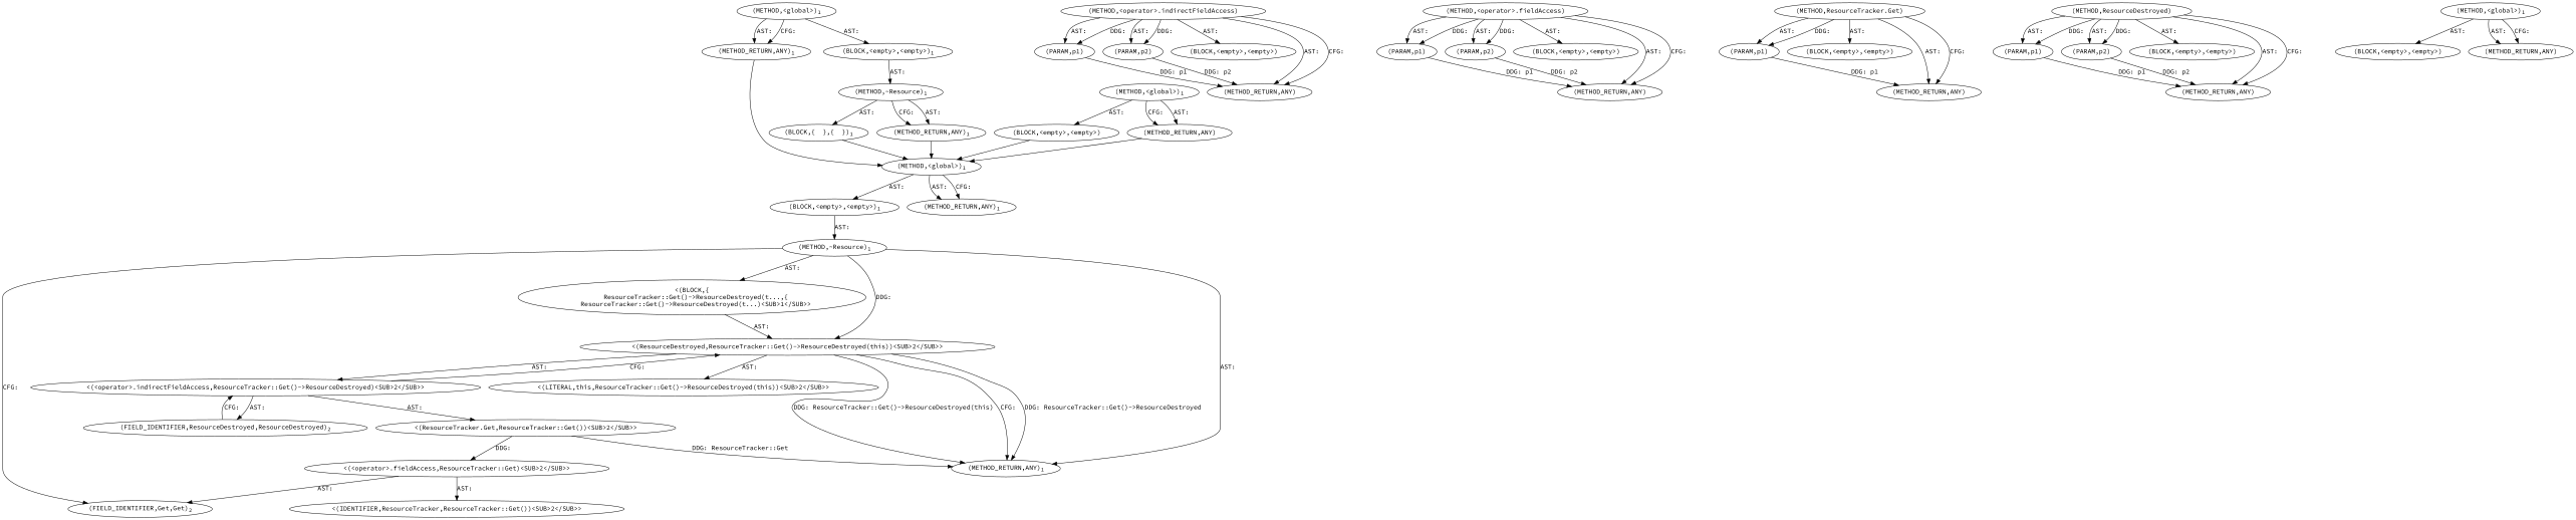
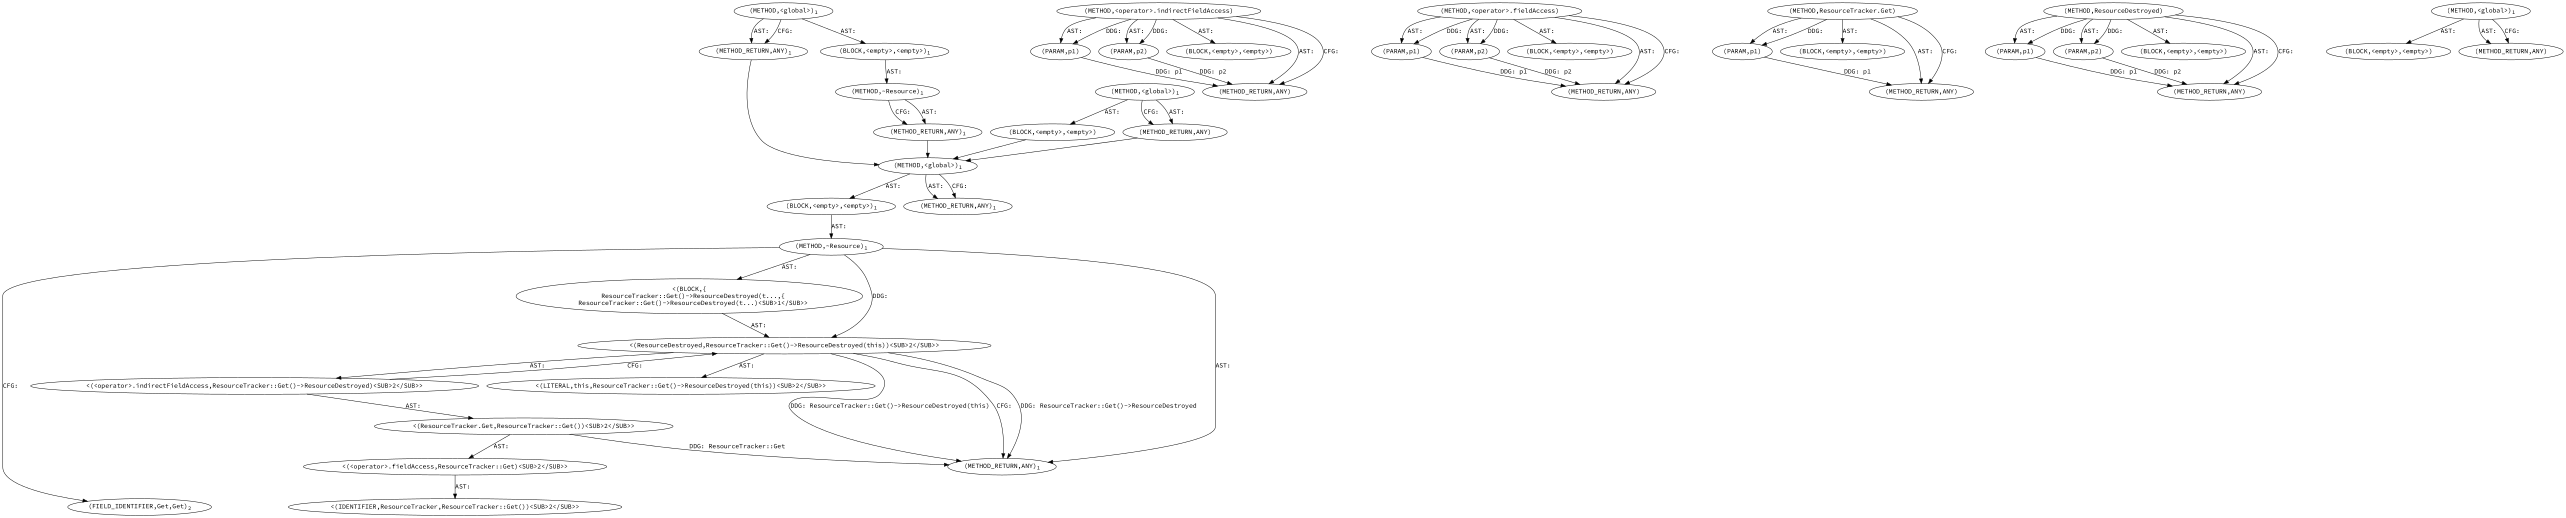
  digraph {
    fontname="Source Code Pro"
    node [fontname="Source Code Pro"]
    edge [fontname="Source Code Pro"]
    n1 [label=<(METHOD,&lt;global&gt;)<SUB>1</SUB>>]
    n2 [label=<(BLOCK,&lt;empty&gt;,&lt;empty&gt;)<SUB>1</SUB>>]
    n3 [label=<(METHOD_RETURN,ANY)<SUB>1</SUB>>]
    n4 [label=<(METHOD,~Resource)<SUB>1</SUB>>]
    n5 [label=<(METHOD,&lt;global&gt;)<SUB>1</SUB>>]
-   n6 [label=<(BLOCK,{  },{  })<SUB>1</SUB>>]
    n7 [label=<(METHOD_RETURN,ANY)<SUB>1</SUB>>]
    n8 [label=<(BLOCK,&lt;empty&gt;,&lt;empty&gt;)<SUB>1</SUB>>]
    n9 [label=<(METHOD_RETURN,ANY)<SUB>1</SUB>>]
    n10 [label=<(METHOD,&lt;global&gt;)<SUB>1</SUB>>]
    n11 [label=<(BLOCK,&lt;empty&gt;,&lt;empty&gt;)>]
    n12 [label=<(METHOD_RETURN,ANY)>]
    n13 [label=<(METHOD,~Resource)<SUB>1</SUB>>]
    n14 [label="<(BLOCK,{\n  ResourceTracker::Get()-&gt;ResourceDestroyed(t...,{\n  ResourceTracker::Get()-&gt;ResourceDestroyed(t...)<SUB>1</SUB>>"]
    n15 [label="<(ResourceDestroyed,ResourceTracker::Get()-&gt;ResourceDestroyed(this))<SUB>2</SUB>>"]
    n16 [label=<(FIELD_IDENTIFIER,Get,Get)<SUB>2</SUB>>]
    n17 [label=<(METHOD_RETURN,ANY)<SUB>1</SUB>>]
    n18 [label="<(&lt;operator&gt;.indirectFieldAccess,ResourceTracker::Get()-&gt;ResourceDestroyed)<SUB>2</SUB>>"]
    n19 [label="<(LITERAL,this,ResourceTracker::Get()-&gt;ResourceDestroyed(this))<SUB>2</SUB>>"]
    n20 [label="<(ResourceTracker.Get,ResourceTracker::Get())<SUB>2</SUB>>"]
-   n21 [label=<(FIELD_IDENTIFIER,ResourceDestroyed,ResourceDestroyed)<SUB>2</SUB>>]
    n22 [label="<(&lt;operator&gt;.fieldAccess,ResourceTracker::Get)<SUB>2</SUB>>"]
    n23 [label="<(IDENTIFIER,ResourceTracker,ResourceTracker::Get())<SUB>2</SUB>>"]
    n24 [label=<(METHOD,&lt;operator&gt;.indirectFieldAccess)>]
    n25 [label=<(PARAM,p1)>]
    n26 [label=<(PARAM,p2)>]
    n27 [label=<(BLOCK,&lt;empty&gt;,&lt;empty&gt;)>]
    n28 [label=<(METHOD_RETURN,ANY)>]
    n29 [label=<(METHOD,&lt;operator&gt;.fieldAccess)>]
    n30 [label=<(PARAM,p1)>]
    n31 [label=<(PARAM,p2)>]
    n32 [label=<(BLOCK,&lt;empty&gt;,&lt;empty&gt;)>]
    n33 [label=<(METHOD_RETURN,ANY)>]
    n34 [label=<(METHOD,ResourceTracker.Get)>]
    n35 [label=<(PARAM,p1)>]
    n36 [label=<(BLOCK,&lt;empty&gt;,&lt;empty&gt;)>]
    n37 [label=<(METHOD_RETURN,ANY)>]
    n38 [label=<(METHOD,ResourceDestroyed)>]
    n39 [label=<(PARAM,p1)>]
    n40 [label=<(PARAM,p2)>]
    n41 [label=<(BLOCK,&lt;empty&gt;,&lt;empty&gt;)>]
    n42 [label=<(METHOD_RETURN,ANY)>]
    n43 [label=<(METHOD,&lt;global&gt;)<SUB>1</SUB>>]
    n44 [label=<(BLOCK,&lt;empty&gt;,&lt;empty&gt;)>]
    n45 [label=<(METHOD_RETURN,ANY)>]
    n1 -> n2 [label="AST: "]
    n1 -> n3 [label="AST: "]
    n1 -> n3 [label="CFG: "]
    n2 -> n4 [label="AST: "]
    n3 -> n5
-   n4 -> n6 [label="AST: "]
    n4 -> n7 [label="AST: "]
    n4 -> n7 [label="CFG: "]
    n5 -> n8 [label="AST: "]
    n5 -> n9 [label="AST: "]
    n5 -> n9 [label="CFG: "]
-   n6 -> n5
    n7 -> n5
    n8 -> n13 [label="AST: "]
    n10 -> n11 [label="AST: "]
    n10 -> n12 [label="AST: "]
    n10 -> n12 [label="CFG: "]
    n11 -> n5
    n12 -> n5
    n13 -> n14 [label="AST: "]
    n13 -> n15 [label="DDG: "]
    n13 -> n16 [label="CFG: "]
    n13 -> n17 [label="AST: "]
    n14 -> n15 [label="AST: "]
    n15 -> n17 [label="CFG: "]
    n15 -> n17 [label="DDG: ResourceTracker::Get()-&gt;ResourceDestroyed"]
    n15 -> n17 [label="DDG: ResourceTracker::Get()-&gt;ResourceDestroyed(this)"]
    n15 -> n18 [label="AST: "]
    n15 -> n19 [label="AST: "]
    n18 -> n15 [label="CFG: "]
    n18 -> n20 [label="AST: "]
-   n18 -> n21 [label="AST: "]
    n20 -> n17 [label="DDG: ResourceTracker::Get"]
-   n20 -> n22 [label="DDG: "]
-   n21 -> n18 [label="CFG: "]
-   n22 -> n16 [label="AST: "]
+   n20 -> n22 [label="AST: "]
    n22 -> n23 [label="AST: "]
    n24 -> n25 [label="AST: "]
    n24 -> n25 [label="DDG: "]
    n24 -> n26 [label="AST: "]
    n24 -> n26 [label="DDG: "]
    n24 -> n27 [label="AST: "]
    n24 -> n28 [label="AST: "]
    n24 -> n28 [label="CFG: "]
    n25 -> n28 [label="DDG: p1"]
    n26 -> n28 [label="DDG: p2"]
    n29 -> n30 [label="AST: "]
    n29 -> n30 [label="DDG: "]
    n29 -> n31 [label="AST: "]
    n29 -> n31 [label="DDG: "]
    n29 -> n32 [label="AST: "]
    n29 -> n33 [label="AST: "]
    n29 -> n33 [label="CFG: "]
    n30 -> n33 [label="DDG: p1"]
    n31 -> n33 [label="DDG: p2"]
    n34 -> n35 [label="AST: "]
    n34 -> n35 [label="DDG: "]
    n34 -> n36 [label="AST: "]
    n34 -> n37 [label="AST: "]
    n34 -> n37 [label="CFG: "]
    n35 -> n37 [label="DDG: p1"]
    n38 -> n39 [label="AST: "]
    n38 -> n39 [label="DDG: "]
    n38 -> n40 [label="AST: "]
    n38 -> n40 [label="DDG: "]
    n38 -> n41 [label="AST: "]
    n38 -> n42 [label="AST: "]
    n38 -> n42 [label="CFG: "]
    n39 -> n42 [label="DDG: p1"]
    n40 -> n42 [label="DDG: p2"]
    n43 -> n44 [label="AST: "]
    n43 -> n45 [label="AST: "]
    n43 -> n45 [label="CFG: "]
  }
